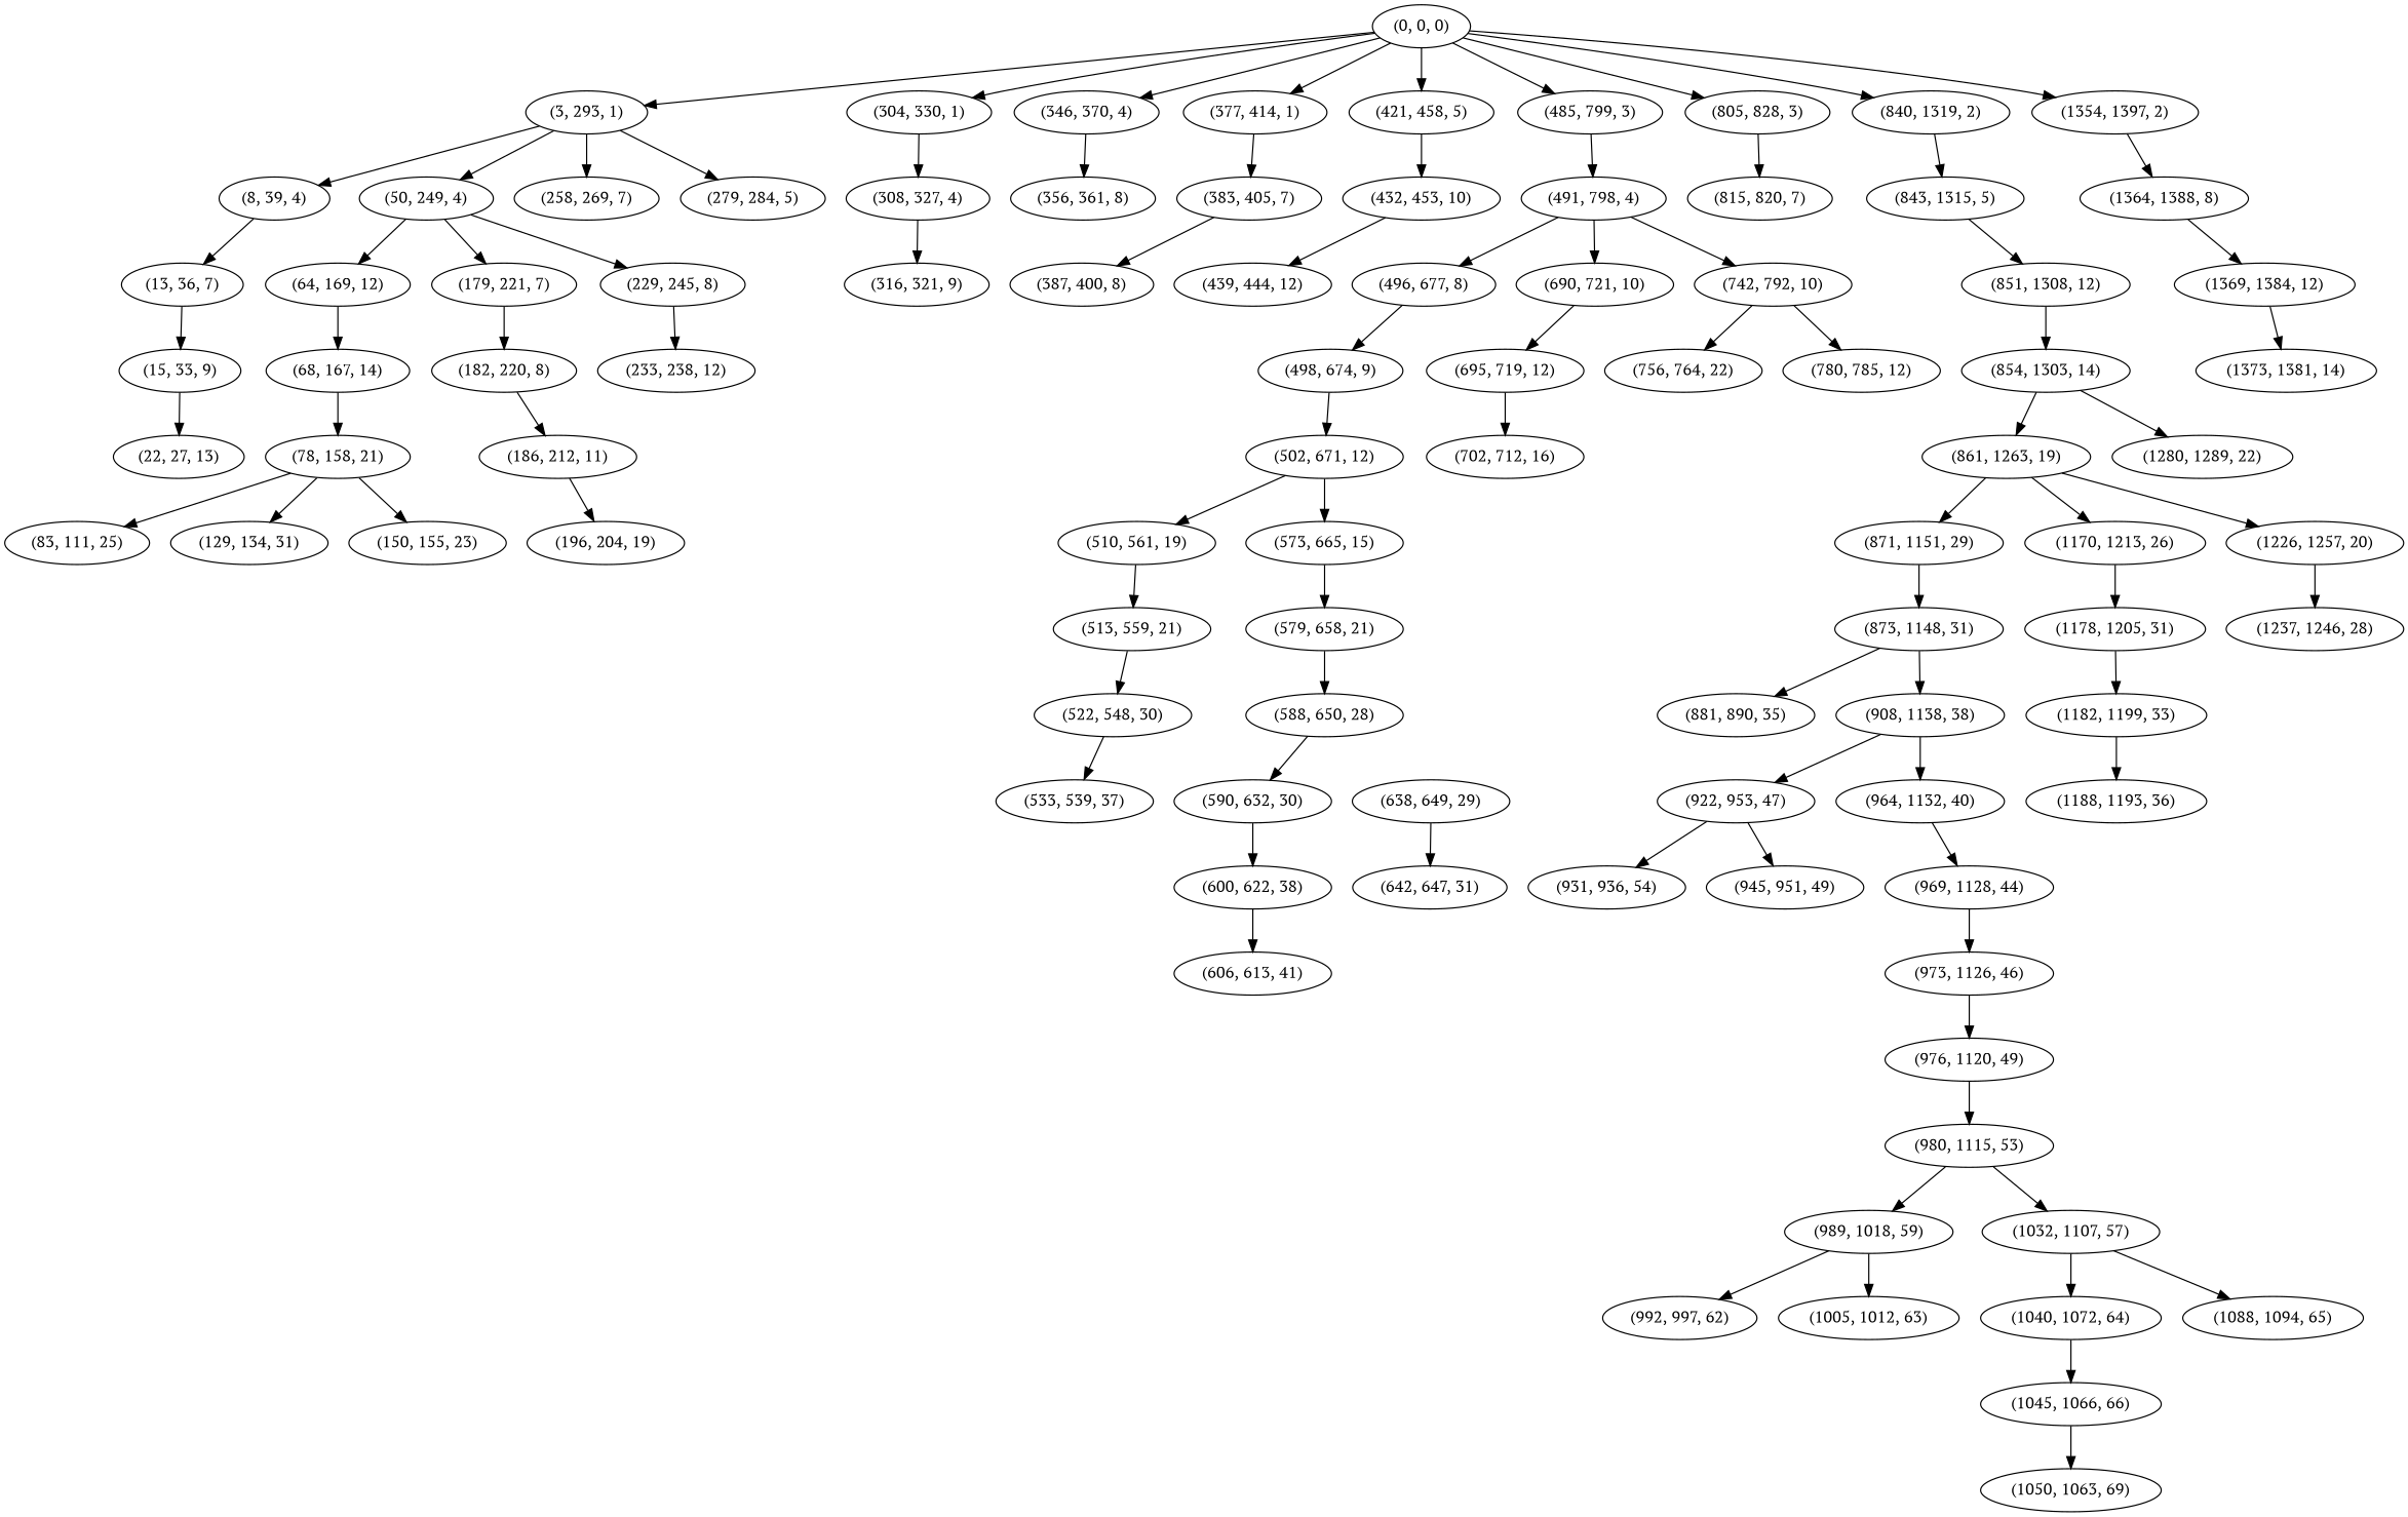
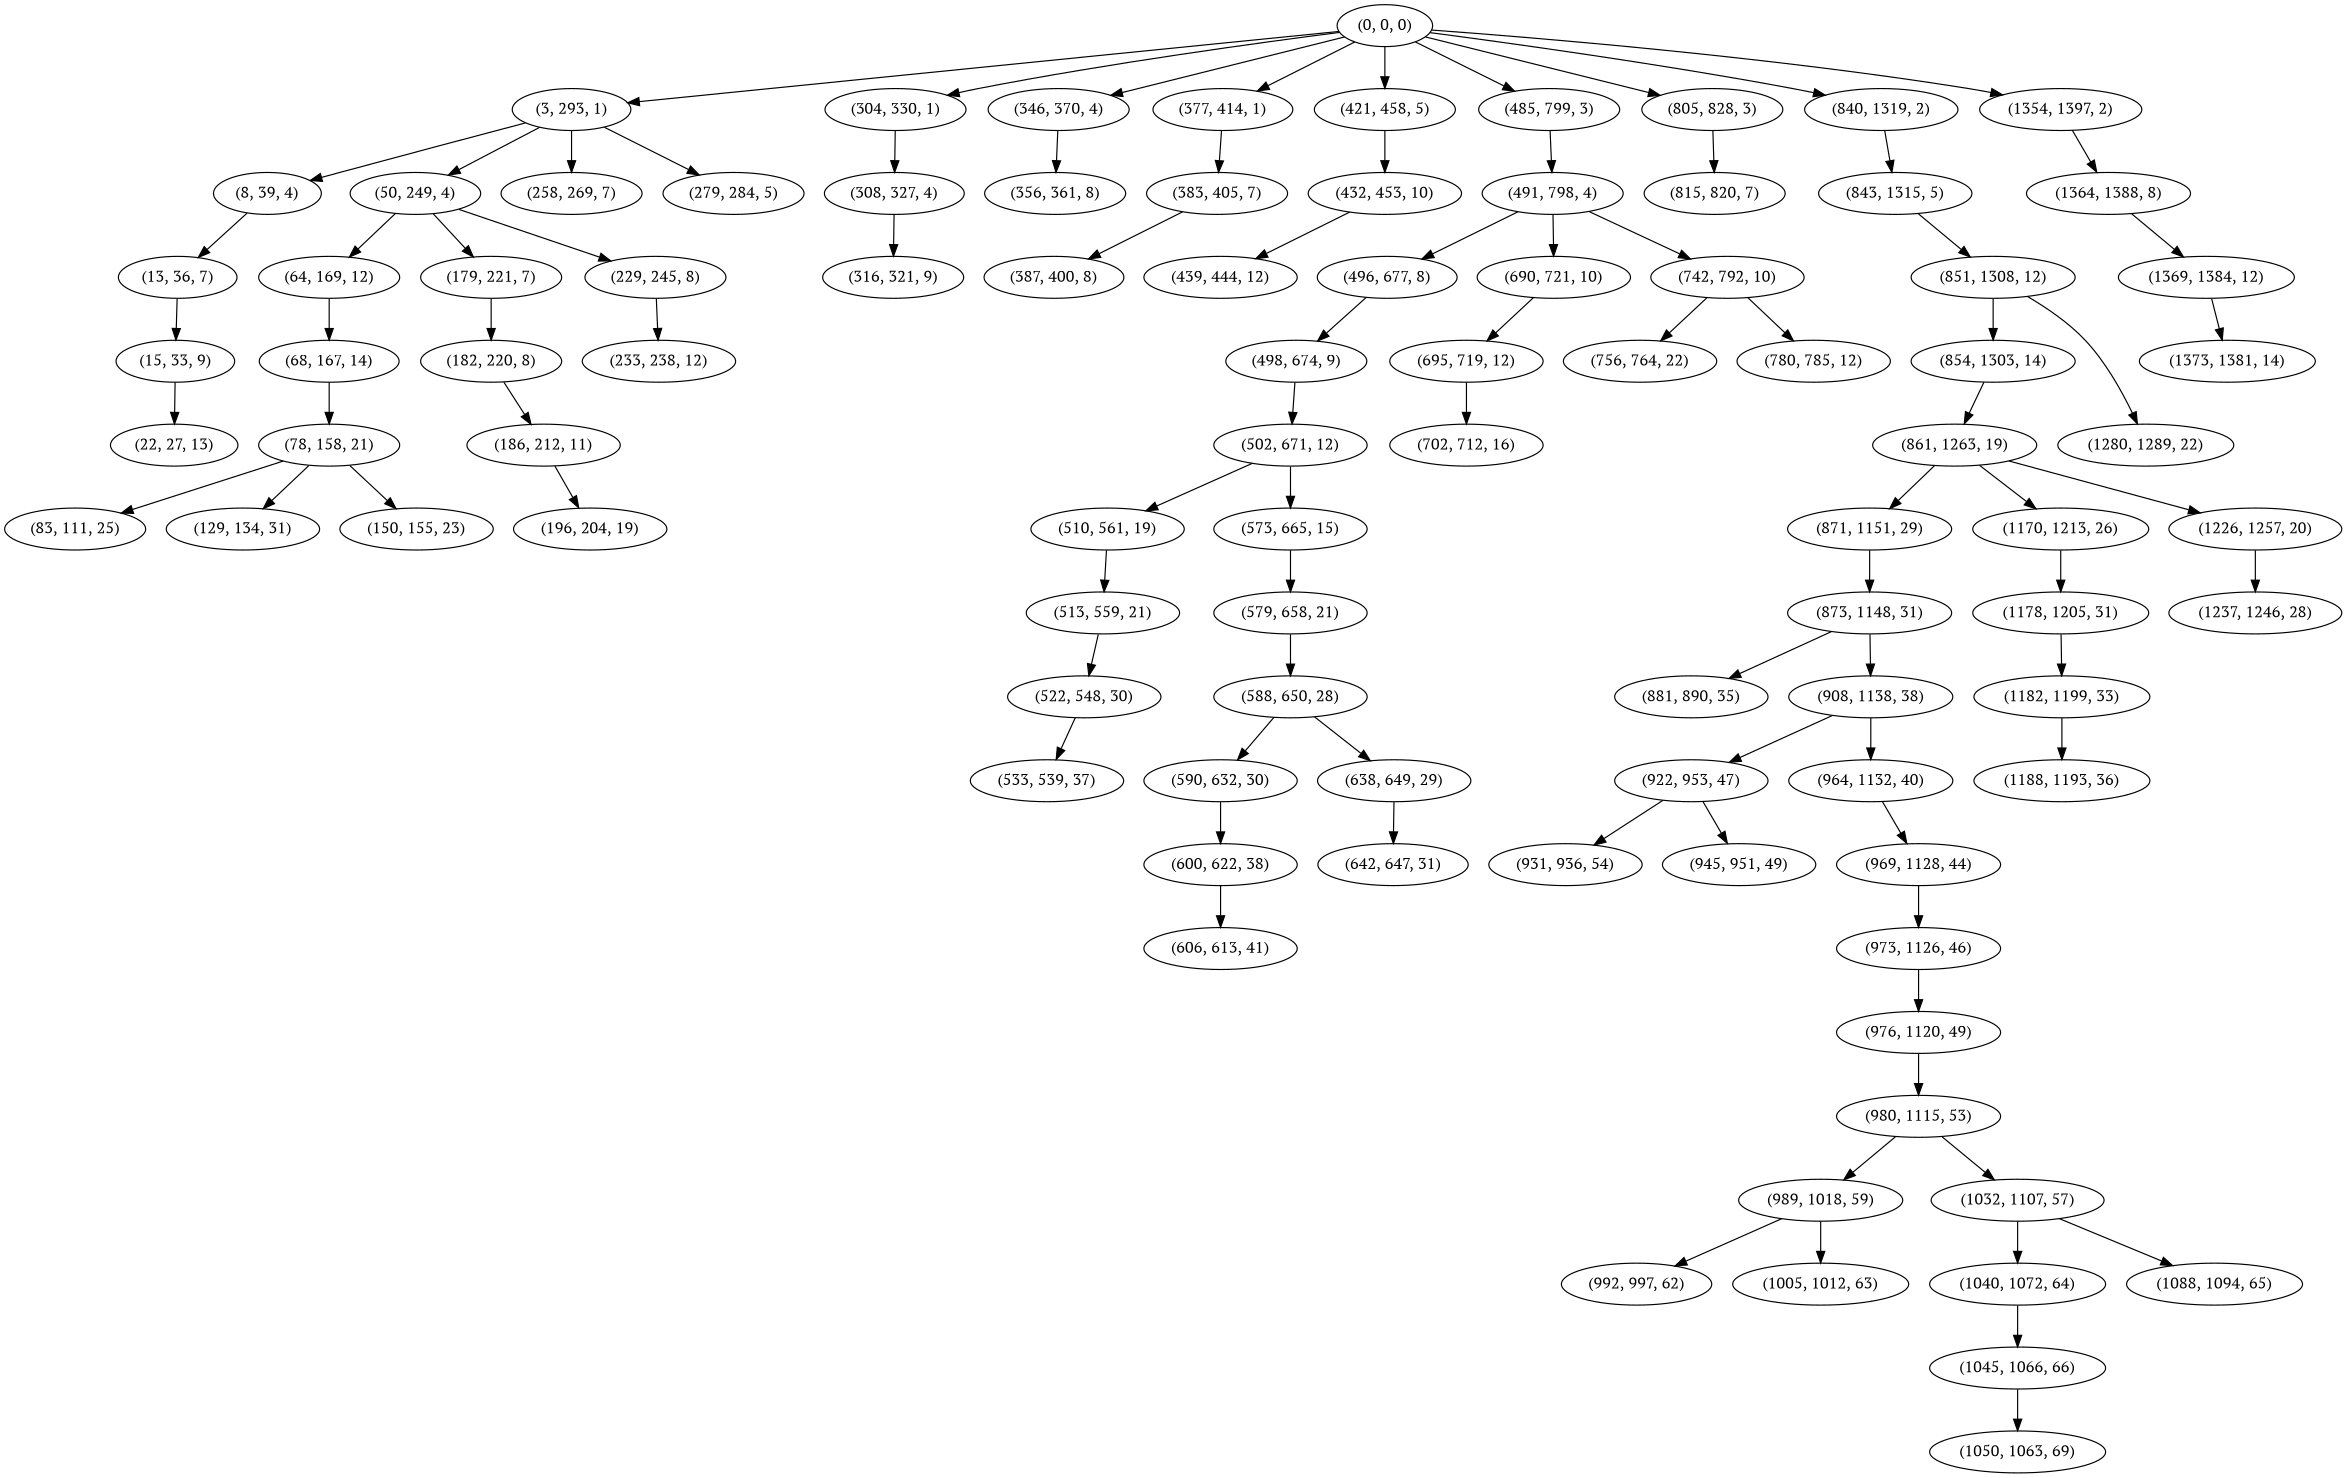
  digraph {
    fontname="PT Serif"
    node [fontname="PT Serif"]
    edge [fontname="PT Serif"]
    "(0, 0, 0)"
    "(3, 293, 1)"
    "(304, 330, 1)"
    "(346, 370, 4)"
    "(377, 414, 1)"
    "(421, 458, 5)"
    "(485, 799, 3)"
    "(805, 828, 3)"
    "(840, 1319, 2)"
    "(1354, 1397, 2)"
    "(8, 39, 4)"
    "(50, 249, 4)"
    "(258, 269, 7)"
    "(279, 284, 5)"
    "(308, 327, 4)"
    "(356, 361, 8)"
    "(383, 405, 7)"
    "(432, 453, 10)"
    "(491, 798, 4)"
    "(815, 820, 7)"
    "(843, 1315, 5)"
    "(1364, 1388, 8)"
    "(13, 36, 7)"
    "(64, 169, 12)"
    "(179, 221, 7)"
    "(229, 245, 8)"
    "(15, 33, 9)"
    "(22, 27, 13)"
    "(68, 167, 14)"
    "(182, 220, 8)"
    "(233, 238, 12)"
    "(78, 158, 21)"
    "(83, 111, 25)"
    "(129, 134, 31)"
    "(150, 155, 23)"
    "(186, 212, 11)"
    "(196, 204, 19)"
    "(316, 321, 9)"
    "(387, 400, 8)"
    "(439, 444, 12)"
    "(496, 677, 8)"
    "(690, 721, 10)"
    "(742, 792, 10)"
    "(498, 674, 9)"
    "(695, 719, 12)"
    "(756, 764, 22)"
    "(780, 785, 12)"
    "(502, 671, 12)"
    "(510, 561, 19)"
    "(573, 665, 15)"
    "(513, 559, 21)"
    "(579, 658, 21)"
    "(522, 548, 30)"
    "(533, 539, 37)"
    "(588, 650, 28)"
    "(590, 632, 30)"
    "(638, 649, 29)"
    "(600, 622, 38)"
    "(642, 647, 31)"
    "(606, 613, 41)"
    "(702, 712, 16)"
    "(851, 1308, 12)"
    "(854, 1303, 14)"
    "(861, 1263, 19)"
    "(1280, 1289, 22)"
    "(871, 1151, 29)"
    "(1170, 1213, 26)"
    "(1226, 1257, 20)"
    "(873, 1148, 31)"
    "(1178, 1205, 31)"
    "(1237, 1246, 28)"
    "(881, 890, 35)"
    "(908, 1138, 38)"
    "(922, 953, 47)"
    "(964, 1132, 40)"
    "(931, 936, 54)"
    "(945, 951, 49)"
    "(969, 1128, 44)"
    "(973, 1126, 46)"
    "(976, 1120, 49)"
    "(980, 1115, 53)"
    "(989, 1018, 59)"
    "(1032, 1107, 57)"
    "(992, 997, 62)"
    "(1005, 1012, 63)"
    "(1040, 1072, 64)"
    "(1088, 1094, 65)"
    "(1045, 1066, 66)"
    "(1050, 1063, 69)"
    "(1182, 1199, 33)"
    "(1188, 1193, 36)"
    "(1369, 1384, 12)"
    "(1373, 1381, 14)"
    "(0, 0, 0)" -> "(3, 293, 1)"
    "(0, 0, 0)" -> "(304, 330, 1)"
    "(0, 0, 0)" -> "(346, 370, 4)"
    "(0, 0, 0)" -> "(377, 414, 1)"
    "(0, 0, 0)" -> "(421, 458, 5)"
    "(0, 0, 0)" -> "(485, 799, 3)"
    "(0, 0, 0)" -> "(805, 828, 3)"
    "(0, 0, 0)" -> "(840, 1319, 2)"
    "(0, 0, 0)" -> "(1354, 1397, 2)"
    "(3, 293, 1)" -> "(8, 39, 4)"
    "(3, 293, 1)" -> "(50, 249, 4)"
    "(3, 293, 1)" -> "(258, 269, 7)"
    "(3, 293, 1)" -> "(279, 284, 5)"
    "(304, 330, 1)" -> "(308, 327, 4)"
    "(346, 370, 4)" -> "(356, 361, 8)"
    "(377, 414, 1)" -> "(383, 405, 7)"
    "(421, 458, 5)" -> "(432, 453, 10)"
    "(485, 799, 3)" -> "(491, 798, 4)"
    "(805, 828, 3)" -> "(815, 820, 7)"
    "(840, 1319, 2)" -> "(843, 1315, 5)"
    "(1354, 1397, 2)" -> "(1364, 1388, 8)"
    "(8, 39, 4)" -> "(13, 36, 7)"
    "(50, 249, 4)" -> "(64, 169, 12)"
    "(50, 249, 4)" -> "(179, 221, 7)"
    "(50, 249, 4)" -> "(229, 245, 8)"
    "(308, 327, 4)" -> "(316, 321, 9)"
    "(383, 405, 7)" -> "(387, 400, 8)"
    "(432, 453, 10)" -> "(439, 444, 12)"
    "(491, 798, 4)" -> "(496, 677, 8)"
    "(491, 798, 4)" -> "(690, 721, 10)"
    "(491, 798, 4)" -> "(742, 792, 10)"
    "(843, 1315, 5)" -> "(851, 1308, 12)"
    "(1364, 1388, 8)" -> "(1369, 1384, 12)"
    "(13, 36, 7)" -> "(15, 33, 9)"
    "(64, 169, 12)" -> "(68, 167, 14)"
    "(179, 221, 7)" -> "(182, 220, 8)"
    "(229, 245, 8)" -> "(233, 238, 12)"
    "(15, 33, 9)" -> "(22, 27, 13)"
    "(68, 167, 14)" -> "(78, 158, 21)"
    "(182, 220, 8)" -> "(186, 212, 11)"
    "(78, 158, 21)" -> "(83, 111, 25)"
    "(78, 158, 21)" -> "(129, 134, 31)"
    "(78, 158, 21)" -> "(150, 155, 23)"
    "(186, 212, 11)" -> "(196, 204, 19)"
    "(496, 677, 8)" -> "(498, 674, 9)"
    "(690, 721, 10)" -> "(695, 719, 12)"
    "(742, 792, 10)" -> "(756, 764, 22)"
    "(742, 792, 10)" -> "(780, 785, 12)"
    "(498, 674, 9)" -> "(502, 671, 12)"
    "(695, 719, 12)" -> "(702, 712, 16)"
    "(502, 671, 12)" -> "(510, 561, 19)"
    "(502, 671, 12)" -> "(573, 665, 15)"
    "(510, 561, 19)" -> "(513, 559, 21)"
    "(573, 665, 15)" -> "(579, 658, 21)"
    "(513, 559, 21)" -> "(522, 548, 30)"
    "(579, 658, 21)" -> "(588, 650, 28)"
    "(522, 548, 30)" -> "(533, 539, 37)"
    "(588, 650, 28)" -> "(590, 632, 30)"
+   "(588, 650, 28)" -> "(638, 649, 29)"
    "(590, 632, 30)" -> "(600, 622, 38)"
    "(638, 649, 29)" -> "(642, 647, 31)"
    "(600, 622, 38)" -> "(606, 613, 41)"
    "(851, 1308, 12)" -> "(854, 1303, 14)"
    "(854, 1303, 14)" -> "(861, 1263, 19)"
-   "(854, 1303, 14)" -> "(1280, 1289, 22)"
+   "(851, 1308, 12)" -> "(1280, 1289, 22)"
    "(861, 1263, 19)" -> "(871, 1151, 29)"
    "(861, 1263, 19)" -> "(1170, 1213, 26)"
    "(861, 1263, 19)" -> "(1226, 1257, 20)"
    "(871, 1151, 29)" -> "(873, 1148, 31)"
    "(1170, 1213, 26)" -> "(1178, 1205, 31)"
    "(1226, 1257, 20)" -> "(1237, 1246, 28)"
    "(873, 1148, 31)" -> "(881, 890, 35)"
    "(873, 1148, 31)" -> "(908, 1138, 38)"
    "(1178, 1205, 31)" -> "(1182, 1199, 33)"
    "(908, 1138, 38)" -> "(922, 953, 47)"
    "(908, 1138, 38)" -> "(964, 1132, 40)"
    "(922, 953, 47)" -> "(931, 936, 54)"
    "(922, 953, 47)" -> "(945, 951, 49)"
    "(964, 1132, 40)" -> "(969, 1128, 44)"
    "(969, 1128, 44)" -> "(973, 1126, 46)"
    "(973, 1126, 46)" -> "(976, 1120, 49)"
    "(976, 1120, 49)" -> "(980, 1115, 53)"
    "(980, 1115, 53)" -> "(989, 1018, 59)"
    "(980, 1115, 53)" -> "(1032, 1107, 57)"
    "(989, 1018, 59)" -> "(992, 997, 62)"
    "(989, 1018, 59)" -> "(1005, 1012, 63)"
    "(1032, 1107, 57)" -> "(1040, 1072, 64)"
    "(1032, 1107, 57)" -> "(1088, 1094, 65)"
    "(1040, 1072, 64)" -> "(1045, 1066, 66)"
    "(1045, 1066, 66)" -> "(1050, 1063, 69)"
    "(1182, 1199, 33)" -> "(1188, 1193, 36)"
    "(1369, 1384, 12)" -> "(1373, 1381, 14)"
  }
